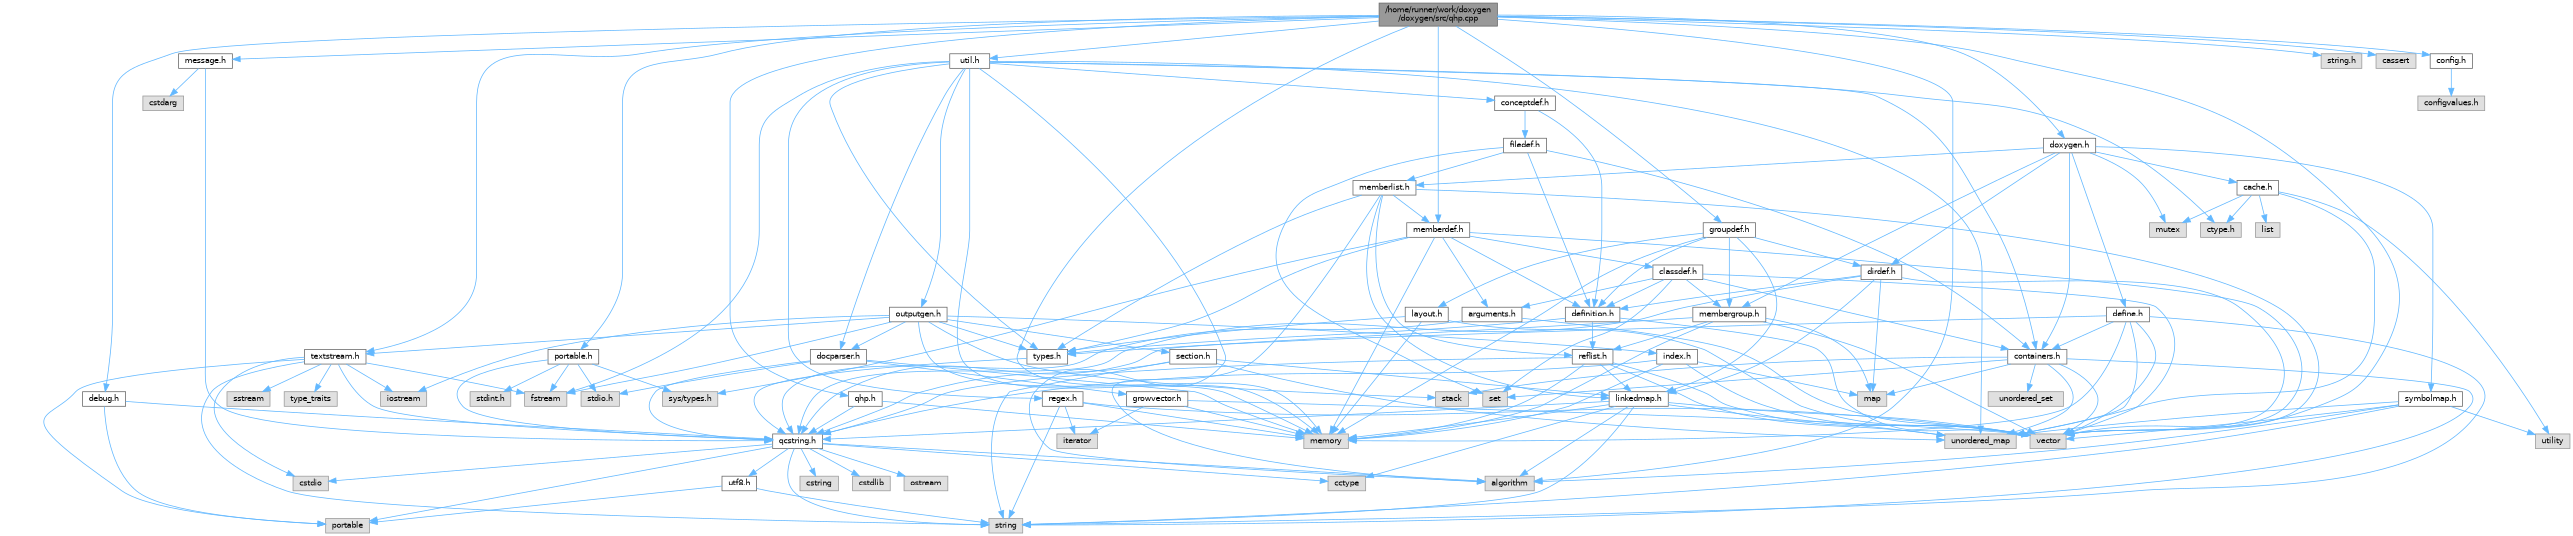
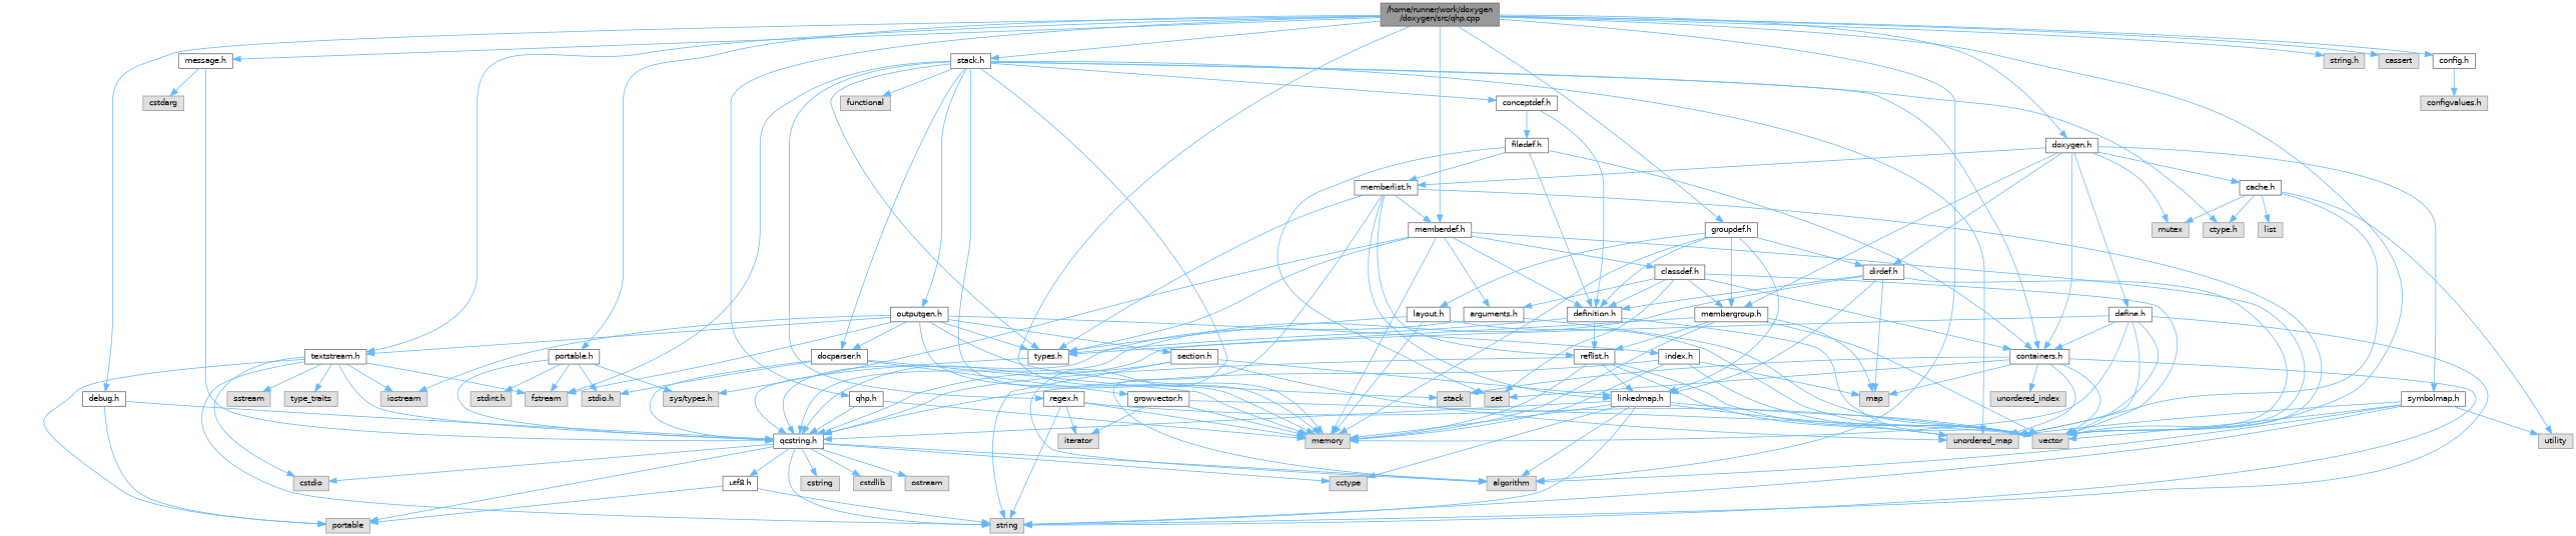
  digraph {
    node [color=grey40 fillcolor=white fontname=Helvetica fontsize=10 shape=box style=filled]
    edge [color=steelblue1 fontname=Helvetica fontsize=10 labelfontname=Helvetica labelfontsize=10 style=solid]
    n1 [color=gray40 fillcolor=grey60 fontcolor=black height=0.2 label="/home/runner/work/doxygen\l/doxygen/src/qhp.cpp" width=0.4]
    n2 [color=grey60 fillcolor="#E0E0E0" height=0.2 label=algorithm width=0.4]
    n3 [color=grey60 fillcolor="#E0E0E0" height=0.2 label=memory width=0.4]
    n4 [color=grey60 fillcolor="#E0E0E0" height=0.2 label="string.h" width=0.4]
    n5 [color=grey60 fillcolor="#E0E0E0" height=0.2 label=vector width=0.4]
    n6 [color=grey60 fillcolor="#E0E0E0" height=0.2 label=cassert width=0.4]
    n7 [height=0.2 label="config.h" width=0.4]
    n8 [height=0.2 label="debug.h" width=0.4]
    n9 [height=0.2 label="doxygen.h" width=0.4]
    n10 [height=0.2 label="memberdef.h" width=0.4]
    n11 [height=0.2 label="groupdef.h" width=0.4]
    n12 [height=0.2 label="message.h" width=0.4]
    n13 [height=0.2 label="qhp.h" width=0.4]
    n14 [height=0.2 label="textstream.h" width=0.4]
-   n15 [height=0.2 label="util.h" width=0.4]
+   n15 [height=0.2 label="stack.h" width=0.4]
    n16 [height=0.2 label="portable.h" width=0.4]
    n17 [color=grey60 fillcolor="#E0E0E0" height=0.2 label="configvalues.h" width=0.4]
    n18 [color=grey60 fillcolor="#E0E0E0" height=0.2 label=portable width=0.4]
    n19 [height=0.2 label="qcstring.h" width=0.4]
    n20 [color=grey60 fillcolor="#E0E0E0" height=0.2 label=mutex width=0.4]
    n21 [height=0.2 label="containers.h" width=0.4]
    n22 [height=0.2 label="membergroup.h" width=0.4]
    n23 [height=0.2 label="dirdef.h" width=0.4]
    n24 [height=0.2 label="memberlist.h" width=0.4]
    n25 [height=0.2 label="define.h" width=0.4]
    n26 [height=0.2 label="cache.h" width=0.4]
    n27 [height=0.2 label="symbolmap.h" width=0.4]
    n28 [height=0.2 label="types.h" width=0.4]
    n29 [height=0.2 label="definition.h" width=0.4]
    n30 [color=grey60 fillcolor="#E0E0E0" height=0.2 label="sys/types.h" width=0.4]
    n31 [height=0.2 label="arguments.h" width=0.4]
    n32 [height=0.2 label="classdef.h" width=0.4]
    n33 [height=0.2 label="linkedmap.h" width=0.4]
    n34 [height=0.2 label="layout.h" width=0.4]
    n35 [color=grey60 fillcolor="#E0E0E0" height=0.2 label=cstdarg width=0.4]
    n36 [color=grey60 fillcolor="#E0E0E0" height=0.2 label=string width=0.4]
    n37 [color=grey60 fillcolor="#E0E0E0" height=0.2 label=cstdio width=0.4]
    n38 [color=grey60 fillcolor="#E0E0E0" height=0.2 label=iostream width=0.4]
    n39 [color=grey60 fillcolor="#E0E0E0" height=0.2 label=sstream width=0.4]
    n40 [color=grey60 fillcolor="#E0E0E0" height=0.2 label=fstream width=0.4]
    n41 [color=grey60 fillcolor="#E0E0E0" height=0.2 label=type_traits width=0.4]
    n42 [color=grey60 fillcolor="#E0E0E0" height=0.2 label=unordered_map width=0.4]
    n43 [color=grey60 fillcolor="#E0E0E0" height=0.2 label="ctype.h" width=0.4]
+   n44 [color=grey60 fillcolor="#E0E0E0" height=0.2 label=functional width=0.4]
    n45 [height=0.2 label="docparser.h" width=0.4]
    n46 [height=0.2 label="outputgen.h" width=0.4]
    n47 [height=0.2 label="regex.h" width=0.4]
    n48 [height=0.2 label="conceptdef.h" width=0.4]
    n49 [color=grey60 fillcolor="#E0E0E0" height=0.2 label="stdio.h" width=0.4]
    n50 [color=grey60 fillcolor="#E0E0E0" height=0.2 label="stdint.h" width=0.4]
    n51 [color=grey60 fillcolor="#E0E0E0" height=0.2 label=cctype width=0.4]
    n52 [color=grey60 fillcolor="#E0E0E0" height=0.2 label=cstring width=0.4]
    n53 [color=grey60 fillcolor="#E0E0E0" height=0.2 label=cstdlib width=0.4]
    n54 [color=grey60 fillcolor="#E0E0E0" height=0.2 label=ostream width=0.4]
    n55 [height=0.2 label="utf8.h" width=0.4]
    n56 [color=grey60 fillcolor="#E0E0E0" height=0.2 label=set width=0.4]
    n57 [color=grey60 fillcolor="#E0E0E0" height=0.2 label=map width=0.4]
-   n58 [color=grey60 fillcolor="#E0E0E0" height=0.2 label=unordered_set width=0.4]
+   n58 [color=grey60 fillcolor="#E0E0E0" height=0.2 label=unordered_index width=0.4]
    n59 [color=grey60 fillcolor="#E0E0E0" height=0.2 label=stack width=0.4]
    n60 [height=0.2 label="reflist.h" width=0.4]
    n61 [color=grey60 fillcolor="#E0E0E0" height=0.2 label=list width=0.4]
    n62 [color=grey60 fillcolor="#E0E0E0" height=0.2 label=utility width=0.4]
    n63 [height=0.2 label="growvector.h" width=0.4]
    n64 [height=0.2 label="index.h" width=0.4]
    n65 [height=0.2 label="section.h" width=0.4]
    n66 [color=grey60 fillcolor="#E0E0E0" height=0.2 label=iterator width=0.4]
    n67 [height=0.2 label="filedef.h" width=0.4]
    n1 -> n2
    n1 -> n3
    n1 -> n4
    n1 -> n5
    n1 -> n6
    n1 -> n7
    n1 -> n8
    n1 -> n9
    n1 -> n10
    n1 -> n11
    n1 -> n12
    n1 -> n13
    n1 -> n14
    n1 -> n15
    n1 -> n16
    n7 -> n17
    n8 -> n18
    n8 -> n19
    n9 -> n20
    n9 -> n21
    n9 -> n22
    n9 -> n23
    n9 -> n24
    n9 -> n25
    n9 -> n26
    n9 -> n27
    n10 -> n3
    n10 -> n5
    n10 -> n28
    n10 -> n29
    n10 -> n30
    n10 -> n31
    n10 -> n32
    n11 -> n3
    n11 -> n22
    n11 -> n23
    n11 -> n29
    n11 -> n33
    n11 -> n34
    n12 -> n19
    n12 -> n35
    n13 -> n3
    n13 -> n19
    n14 -> n18
    n14 -> n19
    n14 -> n36
    n14 -> n37
    n14 -> n38
    n14 -> n39
    n14 -> n40
    n14 -> n41
    n15 -> n2
    n15 -> n3
    n15 -> n21
    n15 -> n28
    n15 -> n40
    n15 -> n42
    n15 -> n43
+   n15 -> n44
    n15 -> n45
    n15 -> n46
    n15 -> n47
    n15 -> n48
    n16 -> n19
    n16 -> n30
    n16 -> n40
    n16 -> n49
    n16 -> n50
    n19 -> n2
    n19 -> n18
    n19 -> n36
    n19 -> n37
    n19 -> n51
    n19 -> n52
    n19 -> n53
    n19 -> n54
    n19 -> n55
    n21 -> n5
    n21 -> n36
    n21 -> n42
    n21 -> n56
    n21 -> n57
    n21 -> n58
    n21 -> n59
    n22 -> n3
    n22 -> n5
    n22 -> n28
    n22 -> n57
    n22 -> n60
    n23 -> n5
    n23 -> n19
    n23 -> n29
    n23 -> n33
    n23 -> n57
    n24 -> n2
    n24 -> n5
    n24 -> n10
    n24 -> n28
    n24 -> n33
    n24 -> n60
    n25 -> n3
    n25 -> n5
    n25 -> n19
    n25 -> n21
    n25 -> n36
    n25 -> n42
    n26 -> n20
    n26 -> n42
    n26 -> n43
    n26 -> n61
    n26 -> n62
    n27 -> n2
    n27 -> n5
    n27 -> n36
    n27 -> n42
    n27 -> n62
    n28 -> n19
    n29 -> n5
    n29 -> n28
    n29 -> n60
    n31 -> n5
    n31 -> n19
    n32 -> n5
    n32 -> n21
    n32 -> n22
    n32 -> n29
    n32 -> n31
    n32 -> n56
    n33 -> n2
    n33 -> n3
    n33 -> n5
    n33 -> n19
    n33 -> n36
    n33 -> n42
    n33 -> n51
    n34 -> n3
    n34 -> n5
    n34 -> n28
    n45 -> n3
    n45 -> n19
    n45 -> n49
    n45 -> n63
    n46 -> n3
    n46 -> n14
    n46 -> n28
    n46 -> n38
    n46 -> n40
    n46 -> n45
    n46 -> n59
    n46 -> n64
    n46 -> n65
    n47 -> n3
    n47 -> n5
    n47 -> n36
    n47 -> n66
    n48 -> n29
    n48 -> n67
    n55 -> n18
    n55 -> n36
    n60 -> n3
    n60 -> n5
    n60 -> n19
    n60 -> n33
    n60 -> n42
    n63 -> n3
    n63 -> n5
    n63 -> n66
    n64 -> n3
    n64 -> n5
    n64 -> n19
    n64 -> n57
    n65 -> n19
    n65 -> n33
    n65 -> n36
    n65 -> n42
    n67 -> n21
    n67 -> n24
    n67 -> n29
    n67 -> n56
  }
